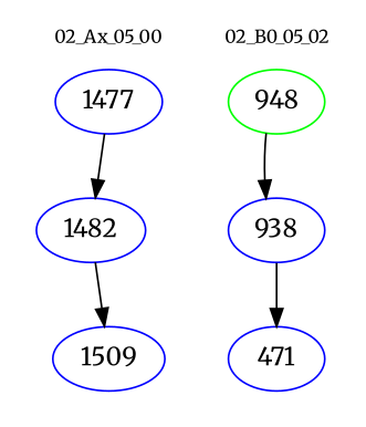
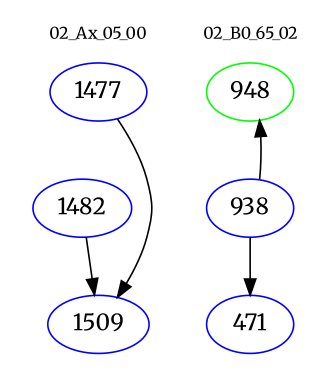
  digraph {
    fontname=Merriweather
    node [color=blue fontname=Merriweather]
    edge [color=black fontname=Merriweather]
    n1 [label=1477]
    n2 [label=1482]
    n3 [label=1509]
    n4 [color=green label=948]
    n5 [label=938]
    n6 [label=471]
    subgraph cluster_1 {
      color=white
      fontsize=10
      label="02_Ax_05_00"
      n1
      n2
      n3
    }
    subgraph cluster_2 {
      color=white
      fontsize=10
-     label="02_B0_05_02"
+     label="02_B0_65_02"
      n4
      n5
      n6
    }
-   n1 -> n2
+   n1 -> n3
    n2 -> n3
-   n4 -> n5
+   n5 -> n4
    n5 -> n6
  }
